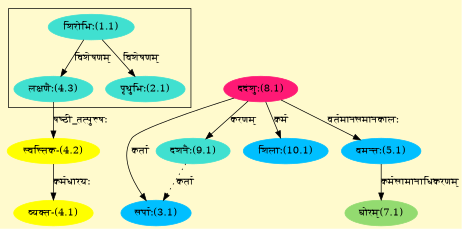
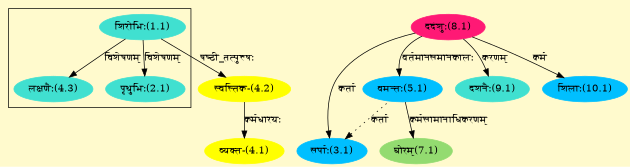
  digraph {
    bgcolor=lemonchiffon1
    compound=true
    rankdir=BT
    node [color="#40E0D0" style=filled]
    edge [dir=back]
    n1 [label="पृथुभिः(2.1)"]
    n2 [label="शिरोभिः(1.1)"]
    n3 [label="लक्षणैः(4.3)"]
    n4 [color="#00BFFF" label="वमन्तः(5.1)"]
    n5 [color="#FF1975" label="ददंशुः(8.1)"]
    n6 [color="#00BFFF" label="सर्पाः(3.1)"]
    n7 [color="#FFFF00" label="व्यक्त-(4.1)"]
    n8 [color="#FFFF00" label="स्वस्तिक-(4.2)"]
    n9 [color="#93DB70" label="घोरम्(7.1)"]
    n10 [label="दशनैः(9.1)"]
    n11 [color="#00BFFF" label="शिलाः(10.1)"]
    subgraph cluster_1 {
      n1
      n2
      n3
    }
    n1 -> n2 [label="विशेषणम्"]
    n3 -> n2 [label="विशेषणम्"]
    n4 -> n5 [label="वर्तमानसमानकालः"]
-   n6 -> n10 [label="कर्ता" style=dotted]
+   n6 -> n4 [label="कर्ता" style=dotted]
    n6 -> n5 [label="कर्ता"]
    n7 -> n8 [label="कर्मधारयः"]
-   n8 -> n3 [label="षष्ठी_तत्पुरुषः"]
+   n8 -> n2 [label="षष्ठी_तत्पुरुषः"]
    n9 -> n4 [label="कर्मसामानाधिकरणम्"]
    n10 -> n5 [label="करणम्"]
    n11 -> n5 [label="कर्म"]
  }
